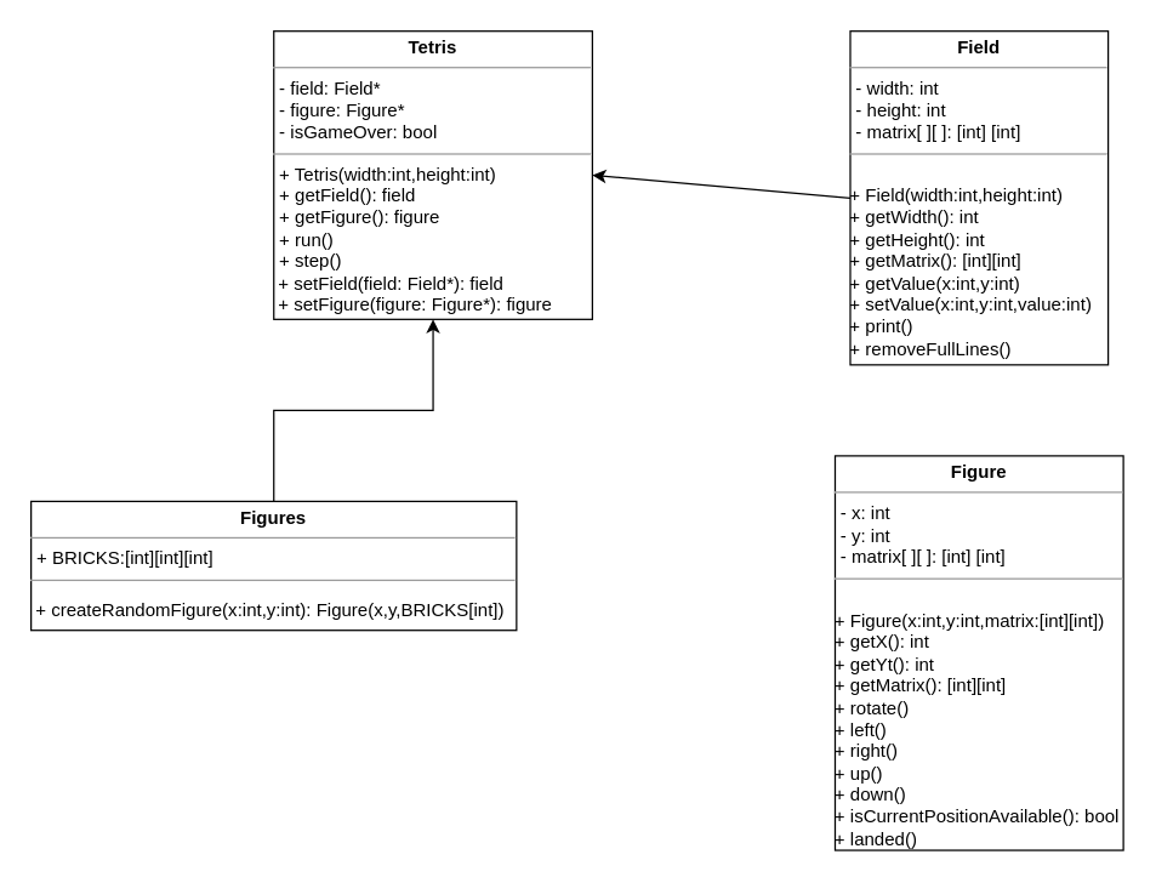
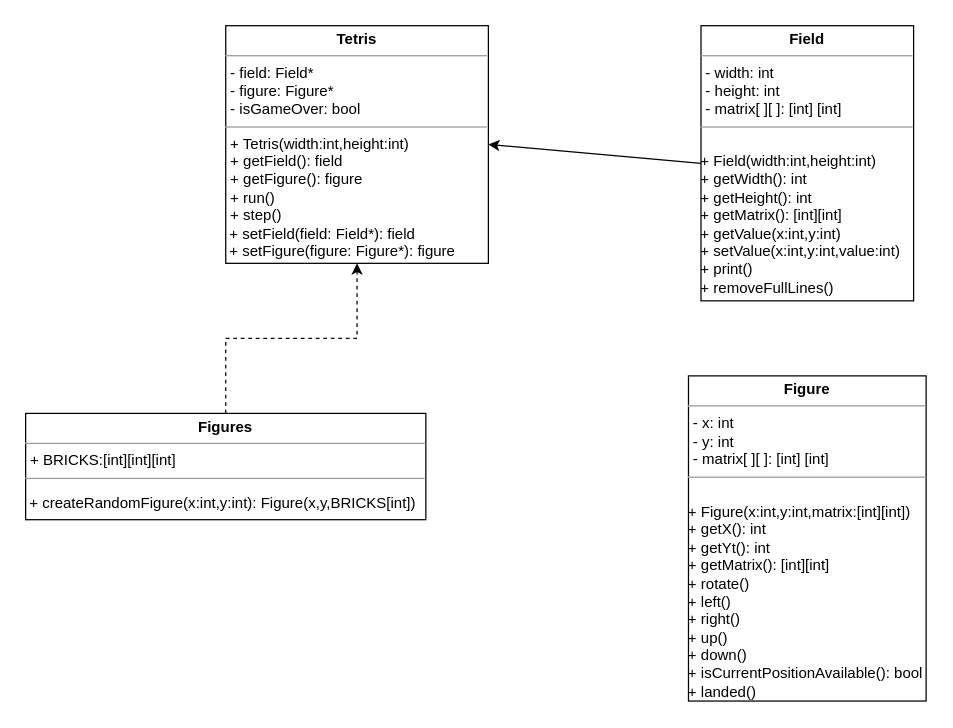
  <mxCell id="0" style=";html=1;" />
  <mxCell id="1" style=";html=1;" parent="0" />
  <mxCell id="2" value="&lt;p style=&quot;margin: 0px ; margin-top: 4px ; text-align: center&quot;&gt;&lt;b&gt;Tetris&lt;/b&gt;&lt;/p&gt;&lt;hr size=&quot;1&quot;&gt;&lt;p style=&quot;margin: 0px ; margin-left: 4px&quot;&gt;- field: Field*&lt;/p&gt;&lt;p style=&quot;margin: 0px ; margin-left: 4px&quot;&gt;- figure: Figure*&lt;br&gt;&lt;/p&gt;&lt;p style=&quot;margin: 0px ; margin-left: 4px&quot;&gt;-&amp;nbsp;&lt;span&gt;isGameOver: bool&lt;/span&gt;&lt;/p&gt;&lt;hr size=&quot;1&quot;&gt;&lt;p style=&quot;margin: 0px ; margin-left: 4px&quot;&gt;+ Tetris(&lt;span&gt;width:int,&lt;/span&gt;&lt;span&gt;height:int&lt;/span&gt;&lt;span&gt;)&lt;/span&gt;&lt;/p&gt;&lt;p style=&quot;margin: 0px ; margin-left: 4px&quot;&gt;+ getField(): field&lt;span&gt;&lt;br&gt;&lt;/span&gt;&lt;/p&gt;&lt;p style=&quot;margin: 0px ; margin-left: 4px&quot;&gt;+ getFigure(): figure&lt;br&gt;&lt;/p&gt;&lt;p style=&quot;margin: 0px ; margin-left: 4px&quot;&gt;+ run()&lt;/p&gt;&lt;p style=&quot;margin: 0px ; margin-left: 4px&quot;&gt;+ step()&lt;/p&gt;&amp;nbsp;+ setField(field: Field*&lt;span&gt;): field&lt;br&gt;&lt;/span&gt;&lt;span&gt;&amp;nbsp;+ setFigure(&lt;/span&gt;figure: Figure*&lt;span&gt;): figure&lt;/span&gt;&lt;span&gt;&lt;br&gt;&lt;/span&gt;" style="verticalAlign=top;align=left;overflow=fill;fontSize=12;fontFamily=Helvetica;html=1;" parent="1" vertex="1"><mxGeometry x="180" y="20" width="210" height="190" as="geometry" /></mxCell>
  <mxCell id="3" value="&lt;p style=&quot;margin: 0px ; margin-top: 4px ; text-align: center&quot;&gt;&lt;b&gt;Field&lt;/b&gt;&lt;/p&gt;&lt;hr size=&quot;1&quot;&gt;&lt;p style=&quot;margin: 0px ; margin-left: 4px&quot;&gt;&lt;span&gt;- width: int&lt;/span&gt;&lt;br&gt;&lt;/p&gt;&lt;p style=&quot;margin: 0px ; margin-left: 4px&quot;&gt;- height: int&lt;br&gt;&lt;/p&gt;&lt;p style=&quot;margin: 0px ; margin-left: 4px&quot;&gt;- matrix[ ][ ]: [int] [int]&lt;/p&gt;&lt;hr size=&quot;1&quot;&gt;&lt;p style=&quot;margin: 0px ; margin-left: 4px&quot;&gt;&lt;br&gt;&lt;/p&gt;+ Field(width:int,height:int&lt;span&gt;)&lt;br&gt;&lt;/span&gt;+&amp;nbsp;&lt;span&gt;getWidth(): int&lt;br&gt;&lt;/span&gt;+ getHeight(): int&lt;br&gt;&lt;span&gt;+&amp;nbsp;&lt;/span&gt;&lt;span&gt;getMatrix&lt;/span&gt;&lt;span&gt;(): [int][int]&lt;br&gt;&lt;/span&gt;+ getValue(x:int,y:int)&lt;br&gt;+ setValue(x:int,y:int,value:int)&lt;br&gt;&lt;span&gt;+ print()&lt;br&gt;+ removeFullLines()&lt;br&gt;&lt;/span&gt;" style="verticalAlign=top;align=left;overflow=fill;fontSize=12;fontFamily=Helvetica;html=1;" parent="1" vertex="1"><mxGeometry x="560" y="20" width="170" height="220" as="geometry" /></mxCell>
- <mxCell id="4" style="edgeStyle=orthogonalEdgeStyle;rounded=0;orthogonalLoop=1;jettySize=auto;html=1;exitX=0.5;exitY=0;exitDx=0;exitDy=0;entryX=0.5;entryY=1;entryDx=0;entryDy=0;" edge="1" parent="1" source="5" target="2"><mxGeometry relative="1" as="geometry" /></mxCell>
+ <mxCell id="4" style="edgeStyle=orthogonalEdgeStyle;rounded=0;orthogonalLoop=1;jettySize=auto;html=1;exitX=0.5;exitY=0;exitDx=0;exitDy=0;entryX=0.5;entryY=1;entryDx=0;entryDy=0;dashed=1;" edge="1" parent="1" source="5" target="2"><mxGeometry relative="1" as="geometry" /></mxCell>
  <mxCell id="5" value="&lt;p style=&quot;margin: 0px ; margin-top: 4px ; text-align: center&quot;&gt;&lt;b&gt;Figures&lt;/b&gt;&lt;/p&gt;&lt;hr size=&quot;1&quot;&gt;&lt;p style=&quot;margin: 0px ; margin-left: 4px&quot;&gt;+ BRICKS:[int][int][int]&lt;/p&gt;&lt;hr size=&quot;1&quot;&gt;&lt;p&gt;&amp;nbsp;+&amp;nbsp;&lt;span&gt;createRandomFigure&lt;/span&gt;&lt;span&gt;(x:int,y:int): Figure(x,y,BRICKS[int])&lt;/span&gt;&lt;/p&gt;" style="verticalAlign=top;align=left;overflow=fill;fontSize=12;fontFamily=Helvetica;html=1;" parent="1" vertex="1"><mxGeometry x="20" y="330" width="320" height="85" as="geometry" /></mxCell>
  <mxCell id="6" value="&lt;p style=&quot;margin: 0px ; margin-top: 4px ; text-align: center&quot;&gt;&lt;b&gt;Figure&lt;/b&gt;&lt;/p&gt;&lt;hr size=&quot;1&quot;&gt;&lt;p style=&quot;margin: 0px ; margin-left: 4px&quot;&gt;&lt;span&gt;- x: int&lt;/span&gt;&lt;br&gt;&lt;/p&gt;&lt;p style=&quot;margin: 0px ; margin-left: 4px&quot;&gt;- y: int&lt;br&gt;&lt;/p&gt;&lt;p style=&quot;margin: 0px ; margin-left: 4px&quot;&gt;- matrix[ ][ ]: [int] [int]&lt;/p&gt;&lt;hr size=&quot;1&quot;&gt;&lt;p style=&quot;margin: 0px ; margin-left: 4px&quot;&gt;&lt;br&gt;&lt;/p&gt;+ Figure(x:int,y:int&lt;span&gt;,matrix:[int][int])&lt;br&gt;&lt;/span&gt;+&amp;nbsp;&lt;span&gt;getX(): int&lt;br&gt;&lt;/span&gt;+ getYt(): int&lt;br&gt;&lt;span&gt;+&amp;nbsp;&lt;/span&gt;&lt;span&gt;getMatrix&lt;/span&gt;&lt;span&gt;(): [int][int]&lt;br&gt;&lt;/span&gt;+ rotate()&lt;br&gt;+ left()&lt;br&gt;&lt;span&gt;+ right()&lt;br&gt;+ up()&lt;br&gt;+ down()&lt;br&gt;+&amp;nbsp;&lt;/span&gt;&lt;span&gt;isCurrentPositionAvailable(): bool&lt;br&gt;+&amp;nbsp;&lt;/span&gt;&lt;span&gt;landed&lt;/span&gt;&lt;span&gt;()&lt;/span&gt;" style="verticalAlign=top;align=left;overflow=fill;fontSize=12;fontFamily=Helvetica;html=1;" parent="1" vertex="1"><mxGeometry x="550" y="300" width="190" height="260" as="geometry" /></mxCell>
  <mxCell id="7" value="" style="endArrow=classic;html=1;exitX=0;exitY=0.5;exitDx=0;exitDy=0;entryX=1;entryY=0.5;entryDx=0;entryDy=0;" edge="1" parent="1" source="3" target="2"><mxGeometry width="50" height="50" relative="1" as="geometry"><mxPoint x="20" y="630" as="sourcePoint" /><mxPoint x="430" y="140" as="targetPoint" /></mxGeometry></mxCell>
